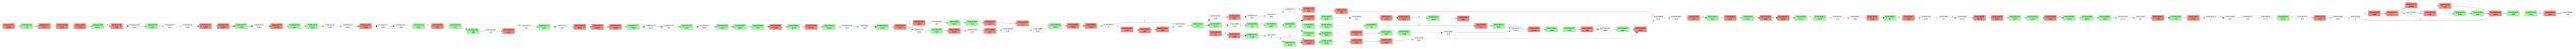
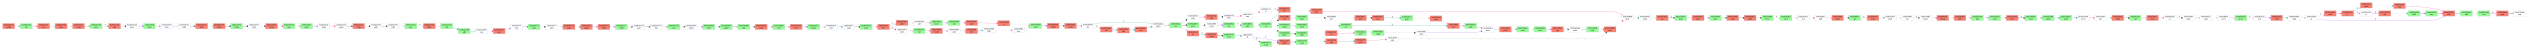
  strict digraph {
    fontname="Liberation Serif"
    rankdir=LR
    node [color=lightsteelblue fillcolor=salmon fontname="Liberation Serif" shape=rectangle style=filled]
    edge [arrowhead=dot color=deeppink fontname="Liberation Serif" style=dotted]
    n1 [fillcolor=palegreen label="0x00543863\ncmpb"]
    n2 [fillcolor=palegreen label="0x00543865\nmovl"]
    n3 [fillcolor=palegreen label="0x00543867\njb"]
    n4 [label="0x005438c8\nincl"]
    n5 [label="0x00543956\nshll"]
    n6 [fillcolor=palegreen label="0x00543959\nlodsb"]
    n7 [fillcolor=palegreen label="0x0054395a\njmp"]
    n8 [label="0x00543944\naddl"]
    n9 [fillcolor=white label="0x00543779\nleal"]
    n10 [fillcolor=palegreen label="0x0054377d\ncall"]
    n11 [fillcolor=white label="0x00543963\npushl"]
    n12 [fillcolor=palegreen label="0x00543964\nmovl"]
    n13 [fillcolor=palegreen label="0x005438be\npopl"]
    n14 [fillcolor=white label="0x005438bf\nshrl"]
    n15 [label="0x005438c1\nadcl"]
    n16 [label="0x005438c3\nloop"]
    n17 [label="0x005438bc\nxorl"]
    n18 [label="0x0054399b\npushfl"]
    n19 [label="0x0054399c\ncmpb"]
    n20 [fillcolor=white label="0x005439a0\njne"]
    n21 [fillcolor=white label="0x005439ad\npopfl"]
    n22 [label="0x005439a2\nincl"]
    n23 [fillcolor=white label="0x00543761\nlodsl"]
    n24 [fillcolor=palegreen label="0x00543762\nloop"]
    n25 [label="0x00543764\nlodsl"]
    n26 [fillcolor=palegreen label="0x00543765\nleal"]
    n27 [fillcolor=palegreen label="0x005438e8\njecxz"]
    n28 [fillcolor=palegreen label="0x005438ea\nmovb"]
    n29 [fillcolor=white label="0x005438ec\nincl"]
    n30 [fillcolor=white label="0x005438ed\naddb"]
    n31 [label="0x00543999\nstc"]
    n32 [fillcolor=palegreen label="0x0054399a\npopl"]
    n33 [label="0x0054376e\nmovb"]
    n34 [fillcolor=white label="0x00543770\nrepz"]
    n35 [fillcolor=palegreen label="0x00543772\npopl"]
    n36 [fillcolor=white label="0x00543773\nlodsl"]
    n37 [fillcolor=palegreen label="0x00543946\naddl"]
    n38 [fillcolor=palegreen label="0x00543948\nloop"]
    n39 [label="0x0054394a\npopa"]
    n40 [label="0x005439a5\nshll"]
    n41 [label="0x005439a9\nshll"]
    n42 [fillcolor=palegreen label="0x005439ae\nret"]
    n43 [label="0x005437ed\njb"]
    n44 [fillcolor=palegreen label="0x005439b7\nadcl"]
    n45 [fillcolor=white label="0x005437bd\npopl"]
    n46 [label="0x005437ef\ncmpb"]
    n47 [fillcolor=white label="0x005439b9\ncmpl"]
    n48 [label="0x005437be\nlahf"]
    n49 [fillcolor=palegreen label="0x0054382b\nxchgl"]
    n50 [fillcolor=white label="0x0054382c\njmp"]
    n51 [fillcolor=white label="0x005438ca\nmovl"]
    n52 [label="0x005438cd\npushl"]
    n53 [fillcolor=palegreen label="0x00543768\naddl"]
    n54 [fillcolor=white label="0x0054376b\nleal"]
    n55 [fillcolor=palegreen label="0x0054390f\ntestl"]
    n56 [label="0x00543911\npopl"]
    n57 [fillcolor=white label="0x00543912\nje"]
    n58 [fillcolor=white label="0x00543936\npopl"]
    n59 [fillcolor=white label="0x00543752\nlodsl"]
    n60 [label="0x00543753\naddl"]
    n61 [label="0x00543755\npushl"]
    n62 [fillcolor=palegreen label="0x00543756\nxchgl"]
    n63 [fillcolor=white label="0x005438f5\ncmpb"]
    n64 [fillcolor=white label="0x005438f7\njne"]
    n65 [fillcolor=white label="0x005438f9\nmovb"]
    n66 [label="0x005438fb\nbswap"]
    n67 [fillcolor=palegreen label="0x00543967\npushl"]
    n68 [fillcolor=palegreen label="0x0054393b\njecxz"]
    n69 [fillcolor=white label="0x0054393d\nxorl"]
    n70 [label="0x0054393f\nlodsb"]
    n71 [fillcolor=white label="0x00543940\ncmpb"]
    n72 [fillcolor=palegreen label="0x0054397f\nxorl"]
    n73 [label="0x00543981\nmovb"]
    n74 [fillcolor=white label="0x00543983\nsubl"]
    n75 [label="0x00543985\nshrl"]
    n76 [label="0x0054395c\nlodsw"]
    n77 [label="0x0054395e\njmp"]
    n78 [fillcolor=white label="0x00543937\npopl"]
    n79 [fillcolor=white label="0x00543938\nmovl"]
    n80 [fillcolor=palegreen label="0x005438c9\npopl"]
    n81 [fillcolor=palegreen label="0x005438c5\npopl"]
    n82 [label="0x005438c6\naddl"]
    n83 [fillcolor=palegreen label="0x005438e5\npopl"]
    n84 [label="0x005438e6\npopl"]
    n85 [label="0x005438e7\npushl"]
    n86 [fillcolor=palegreen label="0x0054396d\nmovl"]
    n87 [label="0x00543970\nmovl"]
    n88 [fillcolor=palegreen label="0x00543972\nbswap"]
    n89 [fillcolor=white label="0x00543974\nsubl"]
    n90 [label="0x005438ef\ncmpb"]
    n91 [fillcolor=palegreen label="0x005438f1\njae"]
    n92 [label="0x005438f3\nmovl"]
    n93 [fillcolor=palegreen label="0x00545994\nshrl"]
    n94 [label="0x00543997\nsubl"]
    n95 [label="0x005437d3\nxorl"]
    n96 [label="0x005437d5\njmp"]
    n97 [fillcolor=white label="0x005438d8\nstosb"]
    n98 [fillcolor=white label="0x005438d9\ncmpl"]
    n99 [fillcolor=palegreen label="0x00543749\njecxz"]
    n100 [label="0x0054374b\nsubl"]
    n101 [fillcolor=white label="0x0054374d\nmovl"]
    n102 [fillcolor=palegreen label="0x0054374f\nlodsl"]
    n103 [label="0x0054398c\naddl"]
    n104 [fillcolor=white label="0x0054398f\nsubl"]
    n105 [fillcolor=palegreen label="0x00543992\nmovl"]
    n106 [label="0x00543747\nxchgl"]
    n107 [fillcolor=white label="0x005437c3\nje"]
    n108 [label="0x00543952\njb"]
    n109 [fillcolor=white label="0x00543954\nje"]
    n110 [label="0x00543746\npopl"]
    n111 [label="0x0054397a\njbe"]
    n112 [fillcolor=white label="0x0054397c\nmovl"]
    n113 [fillcolor=palegreen label="0x005439bd\nsubl"]
    n114 [fillcolor=palegreen label="0x005439bf\nret"]
    n115 [fillcolor=palegreen label="0x005439dd\npopl"]
    n116 [fillcolor=palegreen label="0x005439de\naddl"]
    n117 [fillcolor=palegreen label="0x0054382a\npopl"]
    n118 [fillcolor=white label="0x00543988\naddl"]
    n119 [fillcolor=white label="0x0054398a\njmp"]
    n120 [label="0x00543774\npushl"]
    n121 [label="0x00543775\npushl"]
    n122 [label="0x00543776\npushl"]
    n123 [fillcolor=palegreen label="0x00543777\nxchgl"]
    n124 [fillcolor=palegreen label="0x00543908\npushl"]
    n125 [fillcolor=palegreen label="0x00543909\npushl"]
    n126 [fillcolor=white label="0x0054390a\nmovl"]
    n127 [fillcolor=white label="0x0054390d\nincl"]
    n128 [fillcolor=palegreen label="0x00543968\nshrl"]
    n129 [label="0x0054396b\nmull"]
    n130 [fillcolor=white label="0x00543750\nsubl"]
    n131 [fillcolor=white label="0x0054394b\njmp"]
    n132 [label="0x005439e0\nret"]
    n133 [fillcolor=palegreen label="0x00543900\nsubl"]
    n134 [fillcolor=palegreen label="0x00543902\nstosl"]
    n135 [label="0x00543903\nloop"]
    n136 [fillcolor=palegreen label="0x00543905\nmovl"]
    n137 [label="0x0054390e\nlodsl"]
    n138 [fillcolor=palegreen label="0x00543979\npopl"]
    n139 [fillcolor=palegreen label="0x005438ce\nmovl"]
    n140 [label="0x005438e2\nmovl"]
    n141 [fillcolor=white label="0x005437f3\njb"]
    n142 [fillcolor=palegreen label="0x005437f5\nmovb"]
    n143 [label="0x005437f7\npushl"]
    n144 [fillcolor=palegreen label="0x005437f8\nmovl"]
    n145 [label="0x005437fa\nsubl"]
    n146 [label="0x005438dc\njae"]
    n147 [fillcolor=palegreen label="0x005438e1\npopl"]
    n148 [label="0x005437fd\nmovb"]
    n149 [fillcolor=white label="0x005437ff\njmp"]
    n150 [fillcolor=white label="0x00543977\ncmpl"]
    n151 [fillcolor=palegreen label="0x005437f1\nmovb"]
    n152 [fillcolor=palegreen label="0x005439bb\njb"]
    n153 [fillcolor=white label="0x005437bf\nadcb"]
    n154 [fillcolor=palegreen label="0x005438d0\nsubl"]
    n155 [label="0x005438d2\nrepz"]
    n156 [fillcolor=white label="0x005438d4\nlodsb"]
    n157 [label="0x005438d6\nmovb"]
    n158 [fillcolor=palegreen label="0x005438d5\npopl"]
    n159 [fillcolor=white label="0x00543757\nlodsl"]
    n160 [label="0x00543758\nxchgl"]
    n161 [fillcolor=palegreen label="0x00543759\nrepz"]
    n162 [label="0x0054375e\nxchgl"]
    n163 [fillcolor=white label="0x0054375f\naddl"]
    n164 [fillcolor=white label="0x00543778\npopl"]
    n165 [fillcolor=palegreen label="0x0054375b\npopl"]
    n166 [fillcolor=white label="0x0054375c\nlodsl"]
    n167 [fillcolor=white label="0x0054375d\npushl"]
    n168 [fillcolor=white label="0x00543942\njb"]
    n169 [label="0x00543950\nsubb"]
    n170 [fillcolor=white label="0x005437c1\nshrb"]
    n171 [color=lightgrey label="0x00543735\npusha"]
    n172 [fillcolor=palegreen label="0x00543736\ncall"]
    n173 [label="0x00543744\nxorl"]
    n174 [label="0x005438fd\naddl"]
    n1 -> n2 [arrowhead=odot color=purple style=solid]
    n2 -> n3 [color=purple]
    n3 -> n4 [color=teal label=T style=solid]
    n4 -> n80 [arrowhead=vee style=solid]
    n5 -> n6 [arrowhead=vee color=teal]
    n6 -> n7 [color=purple style=solid]
    n7 -> n8 [style=solid]
    n8 -> n37 [arrowhead=odot color=teal style=solid]
    n9 -> n10 [style=solid]
    n10 -> n11 [arrowhead=vee color=black]
    n11 -> n12 [color=purple]
    n12 -> n67 [arrowhead=vee color=black]
    n13 -> n14 [color=black]
    n14 -> n15 [arrowhead=odot color=purple]
    n15 -> n16 [color=black]
    n16 -> n81 [color=teal label=F style=solid]
    n17 -> n13 [arrowhead=odot color=purple]
    n18 -> n19 [arrowhead=vee color=black]
    n19 -> n20 [style=solid]
    n20 -> n21 [arrowhead=odot color=teal label=T style=solid]
    n20 -> n22 [arrowhead=odot color=black label=F]
    n21 -> n42 [arrowhead=odot color=black style=solid]
    n22 -> n40 [color=teal style=solid]
    n23 -> n24 [arrowhead=odot color=purple]
    n24 -> n25 [arrowhead=odot color=teal label=F]
    n25 -> n26 [arrowhead=odot]
    n26 -> n53 [color=teal style=solid]
    n27 -> n28 [arrowhead=odot label=F]
    n28 -> n29 [arrowhead=odot color=black]
    n29 -> n30
    n30 -> n90 [arrowhead=odot style=solid]
    n31 -> n32
    n32 -> n18 [arrowhead=vee color=purple style=solid]
-   n26 -> n34
+   n33 -> n34
    n34 -> n35 [color=purple style=solid]
    n35 -> n36 [color=black]
    n36 -> n120 [arrowhead=odot color=black]
    n37 -> n38 [arrowhead=odot]
    n38 -> n39 [arrowhead=odot color=purple label=F style=solid]
    n39 -> n131 [arrowhead=odot color=black style=solid]
    n40 -> n41 [color=teal style=solid]
    n41 -> n21 [arrowhead=vee color=teal style=solid]
    n42 -> n43 [arrowhead=odot color=purple]
    n42 -> n44 [color=black style=solid]
    n42 -> n45 [color=black]
    n43 -> n46 [color=teal label=F style=solid]
    n44 -> n47 [arrowhead=vee color=black]
    n45 -> n48 [arrowhead=vee style=solid]
    n46 -> n151 [color=black style=solid]
    n47 -> n152 [color=purple style=solid]
    n48 -> n153 [color=black]
    n49 -> n50 [color=black]
    n50 -> n51 [color=purple style=solid]
    n51 -> n52 [arrowhead=odot color=teal style=solid]
    n52 -> n139 [color=teal]
    n53 -> n54 [arrowhead=odot color=teal style=solid]
    n54 -> n33
    n55 -> n56 [arrowhead=odot color=purple style=solid]
    n56 -> n57 [arrowhead=vee]
    n57 -> n58 [color=black label=F]
    n58 -> n78 [arrowhead=odot style=solid]
    n59 -> n60 [arrowhead=vee color=black style=solid]
    n60 -> n61 [arrowhead=odot color=teal]
    n61 -> n62 [color=black style=solid]
    n62 -> n159 [color=black style=solid]
    n63 -> n64 [arrowhead=odot color=purple]
    n64 -> n65 [arrowhead=vee color=black label=F]
    n65 -> n66 [style=solid]
    n66 -> n174 [arrowhead=odot color=black]
    n67 -> n128 [arrowhead=odot color=black style=solid]
    n68 -> n69 [arrowhead=odot label=F]
    n69 -> n70 [arrowhead=vee color=purple style=solid]
    n70 -> n71 [arrowhead=vee color=teal style=solid]
    n71 -> n168 [arrowhead=odot color=black]
    n72 -> n73 [arrowhead=vee style=solid]
    n73 -> n74 [arrowhead=vee]
    n74 -> n75 [arrowhead=odot color=purple style=solid]
    n75 -> n118 [arrowhead=vee color=teal style=solid]
    n76 -> n77 [arrowhead=vee color=teal]
    n77 -> n8 [arrowhead=odot style=solid]
    n78 -> n79 [arrowhead=odot color=purple]
    n79 -> n68 [arrowhead=odot style=solid]
    n80 -> n51 [style=solid]
    n81 -> n82 [arrowhead=vee]
    n82 -> n4 [arrowhead=odot]
    n83 -> n84 [arrowhead=vee color=black]
    n84 -> n85 [color=black style=solid]
    n85 -> n27 [arrowhead=vee color=black]
    n86 -> n87 [arrowhead=vee style=solid]
    n87 -> n88 [color=purple style=solid]
    n88 -> n89 [arrowhead=odot color=black]
    n89 -> n150 [color=teal style=solid]
    n90 -> n91 [color=black]
    n91 -> n92 [arrowhead=odot label=F style=solid]
    n92 -> n63 [color=teal]
    n93 -> n94 [color=purple]
    n94 -> n31 [style=solid]
    n95 -> n96 [arrowhead=vee]
    n96 -> n97 [arrowhead=odot style=solid]
    n97 -> n98 [color=teal]
    n98 -> n146 [arrowhead=odot color=teal]
    n99 -> n100 [arrowhead=vee color=teal label=F]
    n100 -> n101 [color=black]
    n101 -> n102 [color=purple style=solid]
    n102 -> n130 [arrowhead=vee style=solid]
    n103 -> n104 [arrowhead=odot]
    n104 -> n105 [arrowhead=vee style=solid]
    n105 -> n93 [arrowhead=vee color=purple style=solid]
    n106 -> n99 [style=solid]
    n107 -> n95 [color=teal label=T]
    n108 -> n76 [arrowhead=odot color=teal label=T style=solid]
    n108 -> n109 [arrowhead=vee label=T]
    n109 -> n5 [arrowhead=odot color=purple label=F style=solid]
    n110 -> n106 [arrowhead=odot]
    n111 -> n103 [arrowhead=odot color=purple label=T]
    n111 -> n112 [label=F style=solid]
    n112 -> n72 [arrowhead=odot color=purple style=solid]
    n113 -> n114 [color=teal]
-   n114 -> n143 [arrowhead=vee color=teal]
+   n114 -> n1 [arrowhead=vee color=teal]
    n114 -> n17 [color=black]
    n114 -> n95 [arrowhead=odot color=teal style=solid]
    n114 -> n115 [arrowhead=vee color=black]
    n115 -> n116 [color=black style=solid]
    n116 -> n132 [arrowhead=odot color=purple]
    n117 -> n49 [arrowhead=odot color=teal]
    n118 -> n119 [arrowhead=vee]
    n119 -> n32 [arrowhead=odot color=black]
    n120 -> n121 [color=teal]
    n121 -> n122 [arrowhead=vee color=purple style=solid]
    n122 -> n123 [arrowhead=vee color=purple style=solid]
    n123 -> n164 [arrowhead=vee color=black]
    n124 -> n125 [color=teal style=solid]
    n125 -> n126 [color=teal style=solid]
    n126 -> n127 [style=solid]
    n127 -> n137 [arrowhead=vee color=teal]
    n128 -> n129 [arrowhead=vee color=black]
    n129 -> n86
    n130 -> n59 [arrowhead=odot color=purple style=solid]
    n132 -> n117 [arrowhead=vee style=solid]
    n133 -> n134 [arrowhead=vee color=purple style=solid]
    n134 -> n135 [color=teal]
    n135 -> n136 [color=black label=F style=solid]
    n136 -> n124 [arrowhead=vee]
    n137 -> n55 [color=black style=solid]
    n138 -> n111
    n139 -> n154 [arrowhead=odot]
    n140 -> n83 [arrowhead=vee color=purple]
    n141 -> n142 [color=teal label=F]
    n141 -> n143 [color=purple label=T style=solid]
    n142 -> n143 [arrowhead=vee color=black]
    n143 -> n144 [color=teal style=solid]
    n144 -> n145 [arrowhead=vee color=teal]
    n145 -> n148 [color=teal style=solid]
    n146 -> n147 [arrowhead=vee color=black label=T style=solid]
    n147 -> n140 [arrowhead=odot style=solid]
    n148 -> n149 [arrowhead=vee style=solid]
    n149 -> n157 [arrowhead=vee color=black]
    n150 -> n138 [color=black style=solid]
    n151 -> n141 [color=teal style=solid]
    n152 -> n113 [color=purple label=F]
    n153 -> n170 [style=solid]
    n154 -> n155 [arrowhead=vee color=purple style=solid]
    n155 -> n156 [arrowhead=vee color=black]
    n156 -> n158 [arrowhead=odot color=teal style=solid]
    n157 -> n97
    n158 -> n157 [color=teal]
    n159 -> n160 [color=black]
    n160 -> n161
    n161 -> n165 [arrowhead=vee]
    n162 -> n163 [color=black]
    n163 -> n23 [color=black style=solid]
    n164 -> n9 [arrowhead=vee color=black style=solid]
    n165 -> n166 [arrowhead=vee color=purple style=solid]
    n166 -> n167 [style=solid]
    n167 -> n162 [arrowhead=vee color=black style=solid]
    n168 -> n8 [arrowhead=odot color=purple label=F style=solid]
    n168 -> n169 [arrowhead=odot color=purple label=T]
    n169 -> n108 [arrowhead=vee style=solid]
    n170 -> n107 [arrowhead=vee]
    n171 -> n172 [arrowhead=vee color=purple]
    n172 -> n173 [arrowhead=vee style=solid]
    n173 -> n110 [arrowhead=odot color=teal]
    n174 -> n133 [arrowhead=vee]
  }
